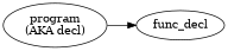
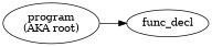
  digraph {
    rank=TB
    rankdir=LR
-   n1 [label="program\n(AKA decl)"]
+   n1 [label="program\n(AKA root)"]
    func_decl
    n1 -> func_decl
  }
